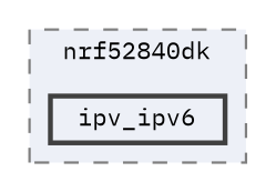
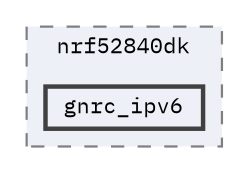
  digraph {
    compound=true
    fontname="IBM Plex Mono"
-   n1 [color=grey25 fillcolor="#edf0f7" fontname="IBM Plex Mono" fontsize=10 height=0.2 label=ipv_ipv6 shape=box style="filled,bold" width=0.4]
+   n1 [color=grey25 fillcolor="#edf0f7" fontname="IBM Plex Mono" fontsize=10 height=0.2 label=gnrc_ipv6 shape=box style="filled,bold" width=0.4]
    subgraph cluster_1 {
      bgcolor="#edf0f7"
      fontsize=10
      label=nrf52840dk
      pencolor=grey50
      style="filled,dashed"
      n1
    }
  }
